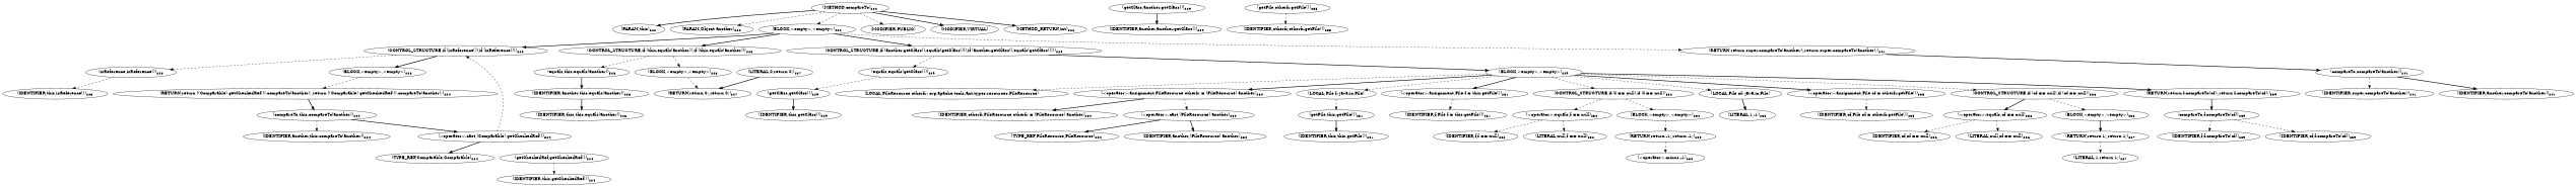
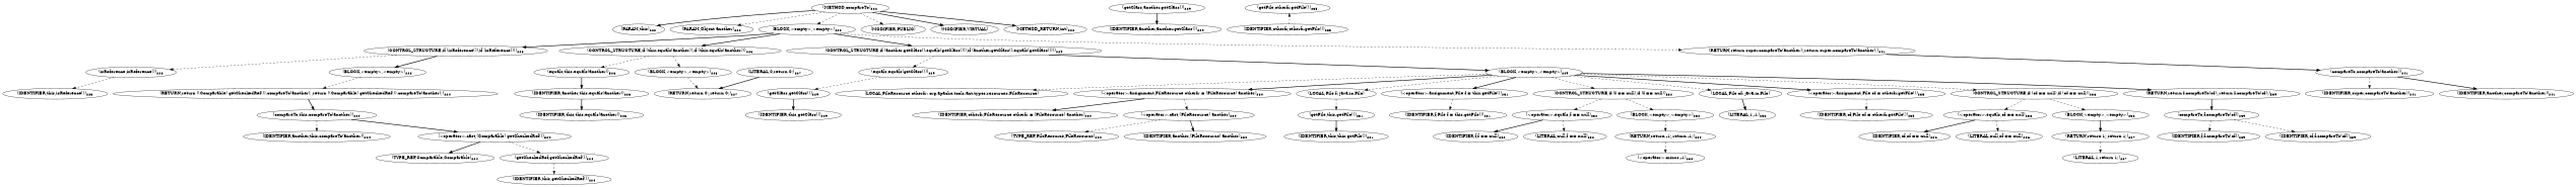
  digraph {
    edge [style=dashed]
    n1 [label=<(METHOD,compareTo)<SUB>222</SUB>>]
    n2 [label=<(PARAM,this)<SUB>222</SUB>>]
    n3 [label=<(PARAM,Object another)<SUB>222</SUB>>]
    n4 [label=<(BLOCK,&lt;empty&gt;,&lt;empty&gt;)<SUB>222</SUB>>]
    n5 [label=<(MODIFIER,PUBLIC)>]
    n6 [label=<(MODIFIER,VIRTUAL)>]
    n7 [label=<(METHOD_RETURN,int)<SUB>222</SUB>>]
    n8 [label=<(CONTROL_STRUCTURE,if (isReference()),if (isReference()))<SUB>223</SUB>>]
    n9 [label=<(CONTROL_STRUCTURE,if (this.equals(another)),if (this.equals(another)))<SUB>226</SUB>>]
    n10 [label=<(CONTROL_STRUCTURE,if (another.getClass().equals(getClass())),if (another.getClass().equals(getClass())))<SUB>229</SUB>>]
    n11 [label=<(RETURN,return super.compareTo(another);,return super.compareTo(another);)<SUB>241</SUB>>]
    n12 [label=<(isReference,isReference())<SUB>223</SUB>>]
    n13 [label=<(BLOCK,&lt;empty&gt;,&lt;empty&gt;)<SUB>223</SUB>>]
    n14 [label=<(equals,this.equals(another))<SUB>526</SUB>>]
    n15 [label=<(BLOCK,&lt;empty&gt;,&lt;empty&gt;)<SUB>226</SUB>>]
    n16 [label=<(equals,equals(getClass()))<SUB>229</SUB>>]
    n17 [label=<(BLOCK,&lt;empty&gt;,&lt;empty&gt;)<SUB>229</SUB>>]
    n18 [label=<(compareTo,compareTo(another))<SUB>241</SUB>>]
    n19 [label=<(IDENTIFIER,this,isReference())<SUB>223</SUB>>]
    n20 [label=<(RETURN,return ((Comparable) getCheckedRef()).compareTo(another);,return ((Comparable) getCheckedRef()).compareTo(another);)<SUB>224</SUB>>]
    n21 [label=<(compareTo,this.compareTo(another))<SUB>224</SUB>>]
    n22 [label=<(&lt;operator&gt;.cast,(Comparable) getCheckedRef())<SUB>824</SUB>>]
    n23 [label=<(IDENTIFIER,another,this.compareTo(another))<SUB>224</SUB>>]
    n24 [label=<(TYPE_REF,Comparable,Comparable)<SUB>224</SUB>>]
    n25 [label=<(getCheckedRef,getCheckedRef())<SUB>224</SUB>>]
    n26 [label=<(IDENTIFIER,this,getCheckedRef())<SUB>224</SUB>>]
    n27 [label=<(IDENTIFIER,another,this.equals(another))<SUB>226</SUB>>]
    n28 [label=<(RETURN,return 0;,return 0;)<SUB>227</SUB>>]
    n29 [label=<(IDENTIFIER,this,this.equals(another))<SUB>226</SUB>>]
    n30 [label=<(LITERAL,0,return 0;)<SUB>227</SUB>>]
    n31 [label=<(getClass,getClass())<SUB>229</SUB>>]
    n32 [label=<(LOCAL,FileResource otherfr: org.apache.tools.ant.types.resources.FileResource)>]
    n33 [label=<(&lt;operator&gt;.assignment,FileResource otherfr = (FileResource) another)<SUB>230</SUB>>]
    n34 [label=<(LOCAL,File f: java.io.File)>]
    n35 [label=<(&lt;operator&gt;.assignment,File f = this.getFile())<SUB>231</SUB>>]
    n36 [label=<(CONTROL_STRUCTURE,if (f == null),if (f == null))<SUB>832</SUB>>]
    n37 [label=<(LOCAL,File of: java.io.File)>]
    n38 [label=<(&lt;operator&gt;.assignment,File of = otherfr.getFile())<SUB>235</SUB>>]
    n39 [label=<(CONTROL_STRUCTURE,if (of == null),if (of == null))<SUB>236</SUB>>]
    n40 [label=<(RETURN,return f.compareTo(of);,return f.compareTo(of);)<SUB>539</SUB>>]
    n41 [label=<(getClass,another.getClass())<SUB>229</SUB>>]
    n42 [label=<(IDENTIFIER,another,another.getClass())<SUB>229</SUB>>]
    n43 [label=<(IDENTIFIER,this,getClass())<SUB>229</SUB>>]
    n44 [label=<(IDENTIFIER,otherfr,FileResource otherfr = (FileResource) another)<SUB>230</SUB>>]
    n45 [label=<(&lt;operator&gt;.cast,(FileResource) another)<SUB>230</SUB>>]
    n46 [label=<(getFile,this.getFile())<SUB>231</SUB>>]
    n47 [label=<(IDENTIFIER,f,File f = this.getFile())<SUB>231</SUB>>]
    n48 [label=<(&lt;operator&gt;.equals,f == null)<SUB>232</SUB>>]
    n49 [label=<(BLOCK,&lt;empty&gt;,&lt;empty&gt;)<SUB>232</SUB>>]
    n50 [label=<(LITERAL,1,-1)<SUB>233</SUB>>]
    n51 [label=<(IDENTIFIER,of,File of = otherfr.getFile())<SUB>235</SUB>>]
    n52 [label=<(&lt;operator&gt;.equals,of == null)<SUB>236</SUB>>]
    n53 [label=<(BLOCK,&lt;empty&gt;,&lt;empty&gt;)<SUB>236</SUB>>]
    n54 [label=<(compareTo,f.compareTo(of))<SUB>239</SUB>>]
    n55 [label=<(TYPE_REF,FileResource,FileResource)<SUB>230</SUB>>]
    n56 [label=<(IDENTIFIER,another,(FileResource) another)<SUB>230</SUB>>]
    n57 [label=<(IDENTIFIER,this,this.getFile())<SUB>231</SUB>>]
    n58 [label=<(IDENTIFIER,f,f == null)<SUB>232</SUB>>]
    n59 [label=<(LITERAL,null,f == null)<SUB>232</SUB>>]
    n60 [label=<(RETURN,return -1;,return -1;)<SUB>233</SUB>>]
    n61 [label=<(&lt;operator&gt;.minus,-1)<SUB>230</SUB>>]
    n62 [label=<(getFile,otherfr.getFile())<SUB>235</SUB>>]
    n63 [label=<(IDENTIFIER,otherfr,otherfr.getFile())<SUB>235</SUB>>]
    n64 [label=<(IDENTIFIER,of,of == null)<SUB>236</SUB>>]
    n65 [label=<(LITERAL,null,of == null)<SUB>236</SUB>>]
    n66 [label=<(RETURN,return 1;,return 1;)<SUB>237</SUB>>]
    n67 [label=<(LITERAL,1,return 1;)<SUB>237</SUB>>]
    n68 [label=<(IDENTIFIER,f,f.compareTo(of))<SUB>239</SUB>>]
    n69 [label=<(IDENTIFIER,of,f.compareTo(of))<SUB>239</SUB>>]
    n70 [label=<(IDENTIFIER,super,compareTo(another))<SUB>241</SUB>>]
    n71 [label=<(IDENTIFIER,another,compareTo(another))<SUB>241</SUB>>]
    n1 -> n2 [style=bold]
    n1 -> n3
    n1 -> n4
    n1 -> n5
    n1 -> n6 [style=bold]
    n1 -> n7 [style=bold]
    n4 -> n8 [style=bold]
    n4 -> n9 [style=bold]
    n4 -> n10 [style=bold]
    n4 -> n11
    n8 -> n12
    n8 -> n13 [style=bold]
    n9 -> n14
    n9 -> n15
    n10 -> n16
    n10 -> n17 [style=bold]
    n11 -> n18 [style=bold]
    n12 -> n19
    n13 -> n20
    n14 -> n27 [style=bold]
    n15 -> n28
    n16 -> n31
    n17 -> n32
    n17 -> n33 [style=bold]
    n17 -> n34
    n17 -> n35 [style=bold]
    n17 -> n36
    n17 -> n37
    n17 -> n38 [style=bold]
    n17 -> n39
    n17 -> n40 [style=bold]
    n18 -> n70
    n18 -> n71 [style=bold]
    n20 -> n21 [style=bold]
    n21 -> n22 [style=bold]
    n21 -> n23
    n22 -> n24 [style=bold]
-   n22 -> n8
+   n22 -> n25
    n25 -> n26
    n27 -> n29 [style=bold]
    n30 -> n28 [style=bold]
    n31 -> n43 [style=bold]
    n33 -> n44 [style=bold]
    n33 -> n45
    n34 -> n46
    n35 -> n47
    n36 -> n48
    n36 -> n49
    n37 -> n50 [style=bold]
    n38 -> n51
-   n39 -> n52 [style=bold]
+   n39 -> n52
    n39 -> n53
    n40 -> n54 [style=bold]
    n41 -> n42 [style=bold]
-   n45 -> n55 [style=bold]
+   n45 -> n55
    n45 -> n56 [style=bold]
    n46 -> n57 [style=bold]
-   n48 -> n58
+   n48 -> n58 [style=bold]
    n48 -> n59
    n49 -> n60
-   n52 -> n64
+   n52 -> n64 [style=bold]
    n52 -> n65
    n53 -> n66 [style=bold]
    n54 -> n68
    n54 -> n69
    n60 -> n61
-   n62 -> n63
+   n63 -> n62
    n66 -> n67
  }
